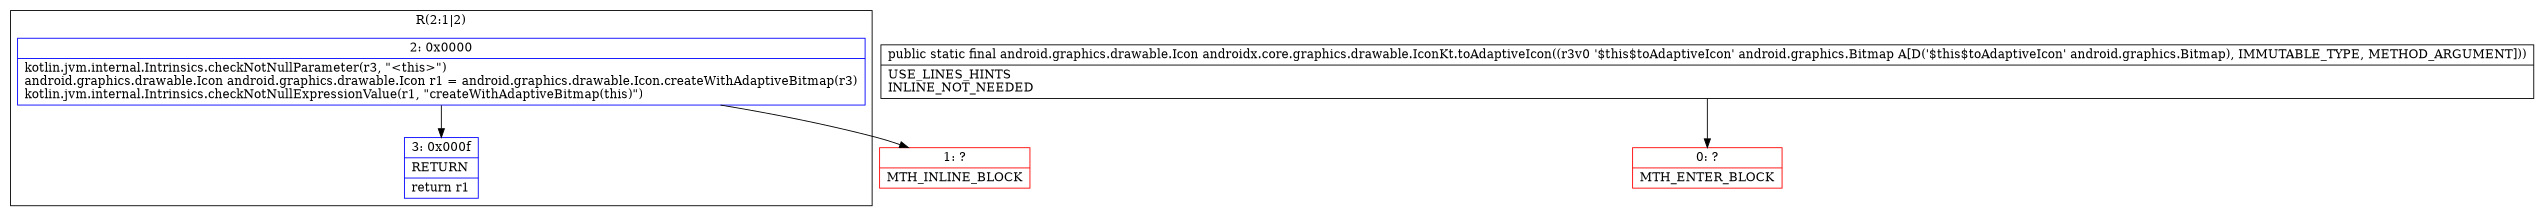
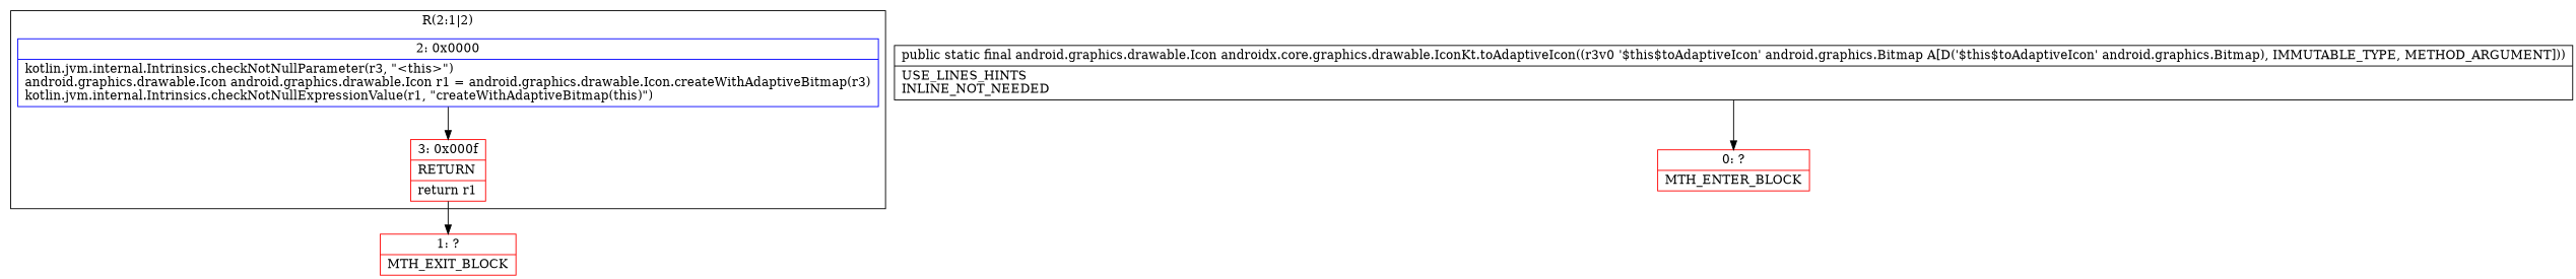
  digraph {
    node [color=blue shape=record]
    n1 [label="{2\:\ 0x0000|kotlin.jvm.internal.Intrinsics.checkNotNullParameter(r3, \"\<this\>\")\landroid.graphics.drawable.Icon android.graphics.drawable.Icon r1 = android.graphics.drawable.Icon.createWithAdaptiveBitmap(r3)\lkotlin.jvm.internal.Intrinsics.checkNotNullExpressionValue(r1, \"createWithAdaptiveBitmap(this)\")\l}"]
-   n2 [label="{3\:\ 0x000f|RETURN\l|return r1\l}"]
-   n3 [color=red label="{1\:\ ?|MTH_INLINE_BLOCK\l}"]
+   n2 [color=red label="{3\:\ 0x000f|RETURN\l|return r1\l}"]
+   n3 [color=red label="{1\:\ ?|MTH_EXIT_BLOCK\l}"]
    n4 [color=red label="{0\:\ ?|MTH_ENTER_BLOCK\l}"]
    n5 [label="{public static final android.graphics.drawable.Icon androidx.core.graphics.drawable.IconKt.toAdaptiveIcon((r3v0 '$this$toAdaptiveIcon' android.graphics.Bitmap A[D('$this$toAdaptiveIcon' android.graphics.Bitmap), IMMUTABLE_TYPE, METHOD_ARGUMENT]))  | USE_LINES_HINTS\lINLINE_NOT_NEEDED\l}" color=""]
    subgraph cluster_1 {
      label="R(2:1|2)"
      n1
      n2
    }
    n1 -> n2
-   n1 -> n3
+   n2 -> n3
    n5 -> n4
  }
